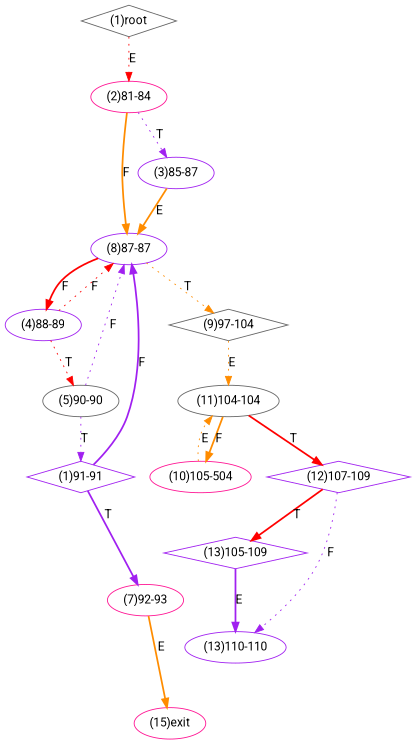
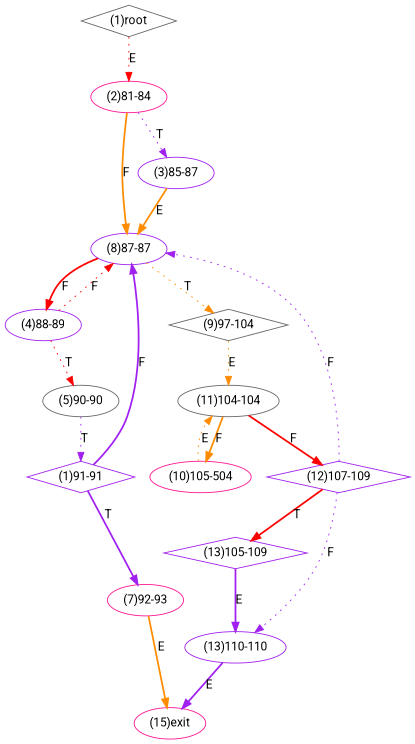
  digraph {
    fontname=Roboto
    node [color=purple fontname=Roboto shape=ellipse]
    edge [color=purple fontname=Roboto style=bold]
    n1 [color=gray40 label="(1)root" shape=diamond]
    n2 [color=deeppink label="(2)81-84"]
    n3 [label="(3)85-87"]
    n4 [label="(8)87-87"]
    n5 [label="(4)88-89"]
    n6 [color=gray40 label="(9)97-104" shape=diamond]
    n7 [color=gray40 label="(5)90-90"]
    n8 [label="(1)91-91" shape=diamond]
    n9 [color=deeppink label="(7)92-93"]
    n10 [color=deeppink label="(15)exit"]
    n11 [color=gray40 label="(11)104-104"]
    n12 [color=deeppink label="(10)105-504"]
    n13 [label="(12)107-109" shape=diamond]
    n14 [label="(13)105-109" shape=diamond]
    n15 [label="(13)110-110"]
    n1 -> n2 [color=red label=E style=dotted]
    n2 -> n3 [label=T style=dotted]
    n2 -> n4 [color=darkorange label=F]
    n3 -> n4 [color=darkorange label=E]
    n4 -> n5 [color=red label=F]
    n4 -> n6 [color=darkorange label=T style=dotted]
    n5 -> n4 [color=red label=F style=dotted]
    n5 -> n7 [color=red label=T style=dotted]
    n6 -> n11 [color=darkorange label=E style=dotted]
-   n7 -> n4 [label=F style=dotted]
+   n13 -> n4 [label=F style=dotted]
    n7 -> n8 [label=T style=dotted]
    n8 -> n4 [label=F]
    n8 -> n9 [label=T]
    n9 -> n10 [color=darkorange label=E]
    n11 -> n12 [color=darkorange label=F]
-   n11 -> n13 [color=red label=T]
+   n11 -> n13 [color=red label=F]
    n12 -> n11 [color=darkorange label=E style=dotted]
    n13 -> n14 [color=red label=T]
    n13 -> n15 [label=F style=dotted]
    n14 -> n15 [label=E]
+   n15 -> n10 [label=E]
  }
